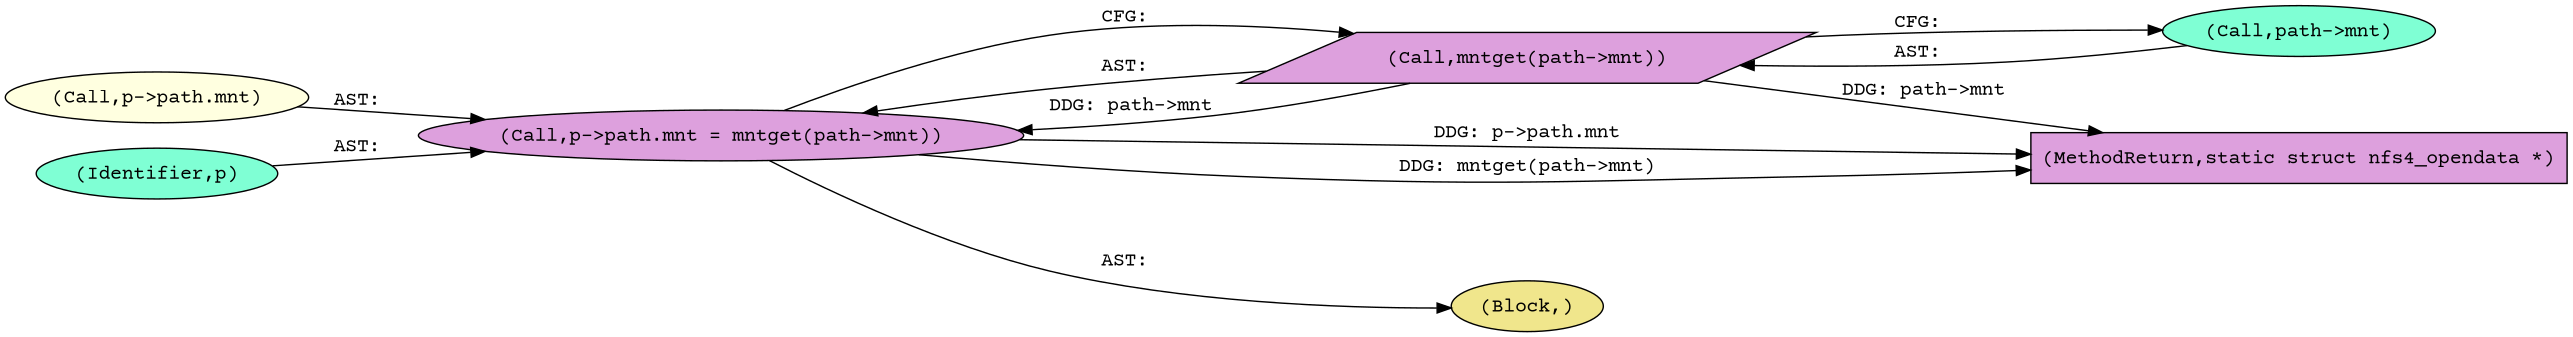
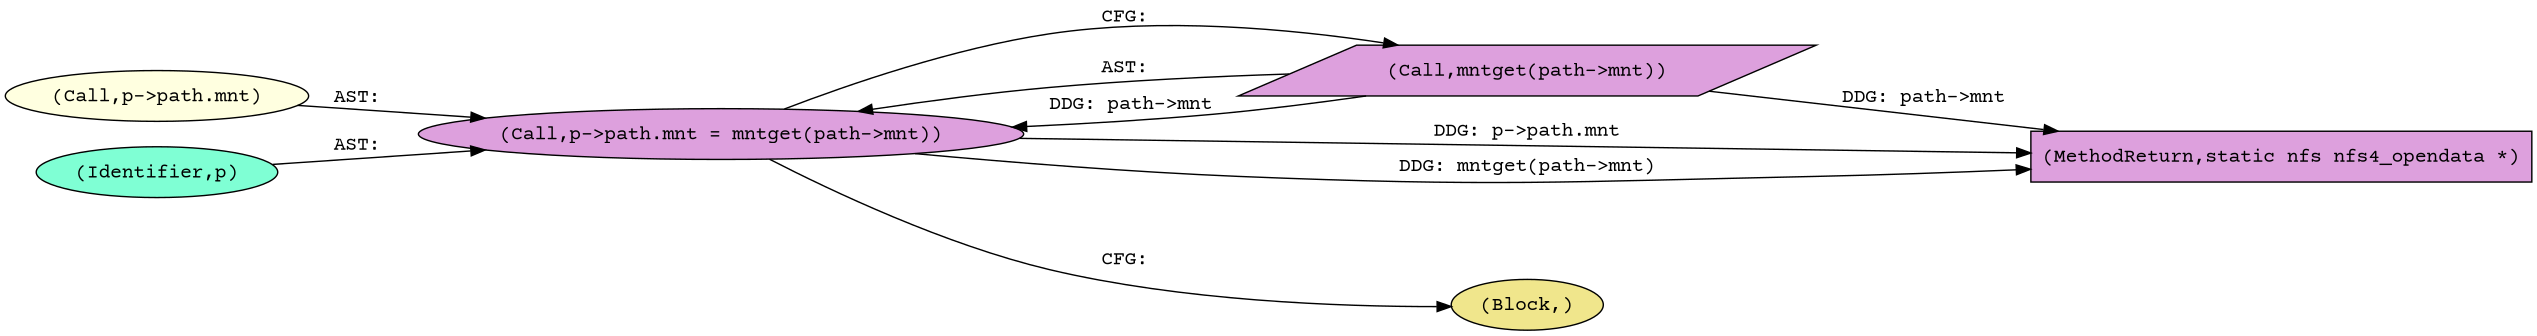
  digraph {
    fontname="Courier Prime"
    rankdir=LR
    node [fillcolor=plum fontname="Courier Prime" shape=ellipse style=filled]
    edge [fontname="Courier Prime"]
    n1 [label="(Call,p->path.mnt = mntget(path->mnt))"]
    n2 [label="(Call,mntget(path->mnt))" shape=parallelogram]
-   n3 [label="(MethodReturn,static struct nfs4_opendata *)" shape=box]
+   n3 [label="(MethodReturn,static nfs nfs4_opendata *)" shape=box]
    n4 [fillcolor=khaki label="(Block,)"]
-   n5 [fillcolor=aquamarine label="(Call,path->mnt)"]
    n6 [fillcolor=lightyellow label="(Call,p->path.mnt)"]
    n7 [fillcolor=aquamarine label="(Identifier,p)"]
    n1 -> n2 [label="CFG: "]
    n1 -> n3 [label="DDG: p->path.mnt"]
    n1 -> n3 [label="DDG: mntget(path->mnt)"]
-   n1 -> n4 [label="AST: "]
+   n1 -> n4 [label="CFG: "]
    n2 -> n1 [label="AST: "]
    n2 -> n1 [label="DDG: path->mnt"]
    n2 -> n3 [label="DDG: path->mnt"]
-   n2 -> n5 [label="CFG: "]
-   n5 -> n2 [label="AST: "]
    n6 -> n1 [label="AST: "]
    n7 -> n1 [label="AST: "]
  }
